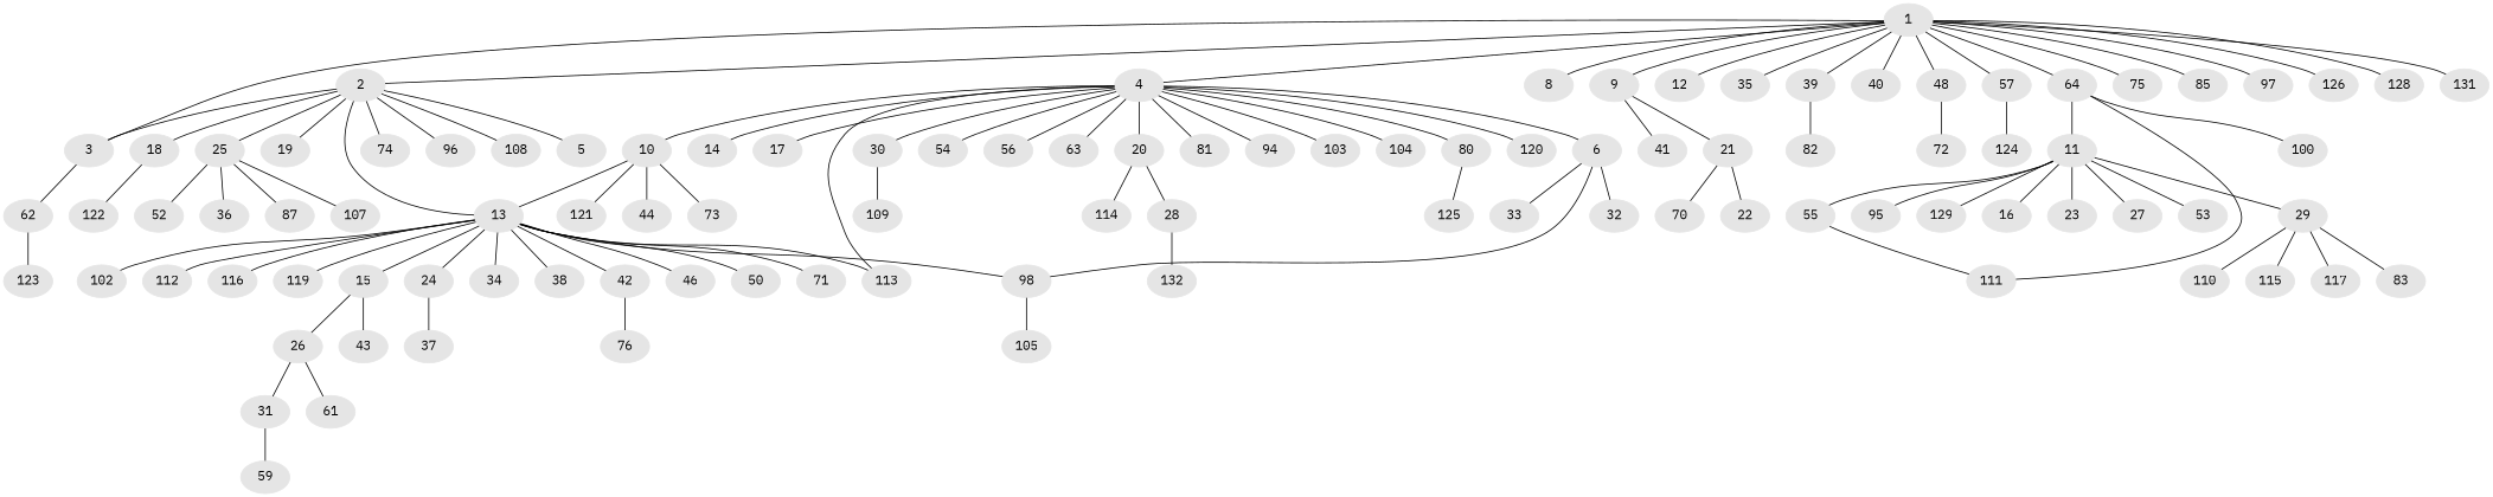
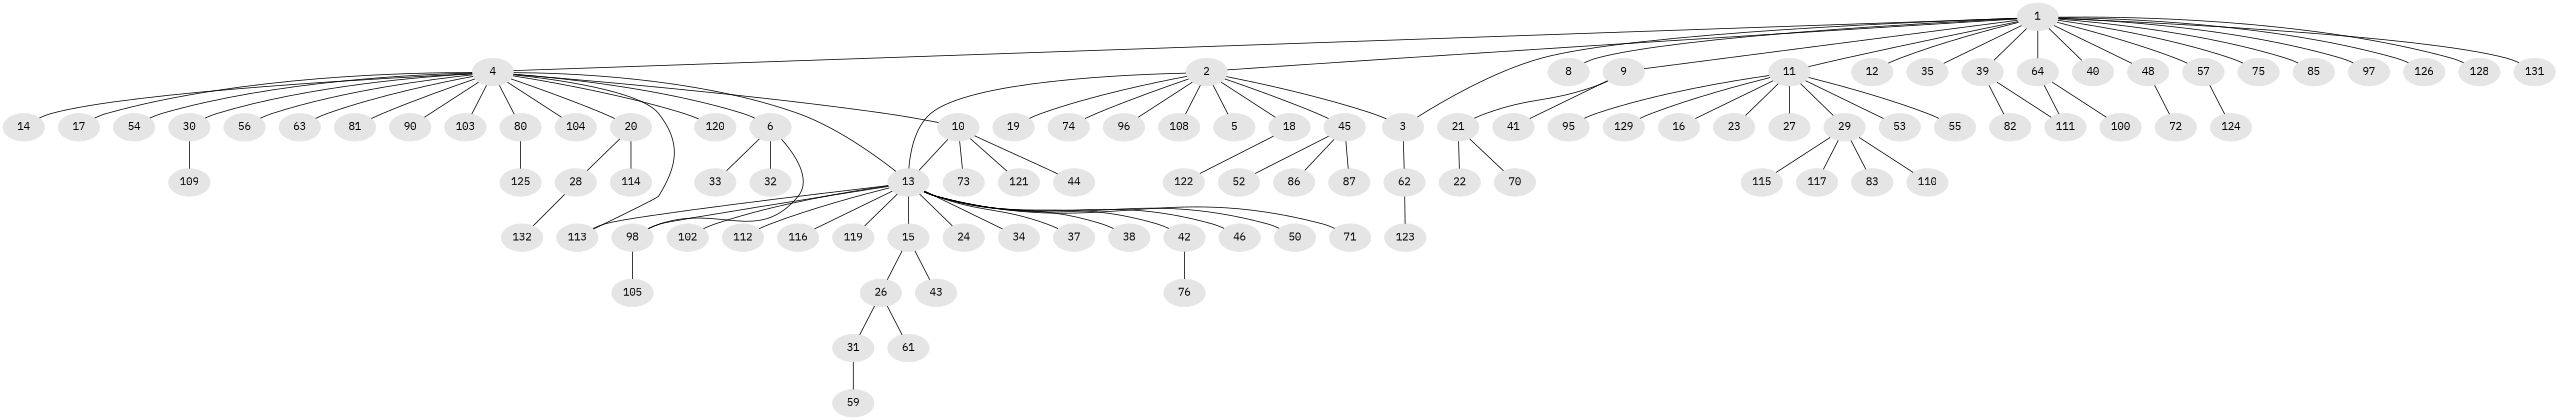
  graph {
    fontname="IBM Plex Mono"
    node [color=gray90 fontname="IBM Plex Mono" style=filled]
    edge [fontname="IBM Plex Mono"]
    1 [super="+47"]
    2 [super="+79"]
    3 [super="+60"]
    4 [super="+45"]
    8
    9 [super="+88"]
    11 [super="+66"]
    12 [super="+134"]
    35
    39 [super="+84"]
    40 [super="+77"]
    48 [super="+69"]
    57 [super="+58"]
    64 [super="+65"]
    75 [super="+91"]
    85 [super="+89"]
    97
    126
    128
    131
    5
    13 [super="+36"]
    18 [super="+106"]
    19
-   25 [super="+78"]
+   25 [super="+78" label=45]
    74
    96
    108
    62
    6 [super="+7"]
    10 [super="+92"]
    14
    17
    20 [super="+101"]
    30 [super="+118"]
    54
    56
    63
    80
    81
-   94
+   94 [label=90]
    103
    104 [super="+130"]
    113
    120
    21 [super="+68"]
    41
    16 [super="+127"]
    23
    27
    29 [super="+99"]
    53
    55
    95
    129
    82
    111
    72
    124
    100
    98
    15
    24
    34
    37
    38
    42 [super="+93"]
    46
    50
    71
    102
    112
    116
    119
    122
    52
-   86 [label=36]
+   86
    87
-   107
    123
    32
    33
    44
    73
    121
    28
    114
    109
    125
    105 [super="+133"]
    22
    70
    83
    110
    115
    117
    26 [super="+51"]
    43
    76
    31 [super="+49"]
    61
    132
    59
    1 -- 2
    1 -- 3
    1 -- 4
    1 -- 8
    1 -- 9
-   64 -- 11
+   1 -- 11
    1 -- 12
    1 -- 35
    1 -- 39
    1 -- 40
    1 -- 48
    1 -- 57
    1 -- 64
    1 -- 75
    1 -- 85
    1 -- 97
    1 -- 126
    1 -- 128
    1 -- 131
    2 -- 3
    2 -- 5
    2 -- 13
    2 -- 18
    2 -- 19
    2 -- 25
    2 -- 74
    2 -- 96
    2 -- 108
    3 -- 62
+   4 -- 13
    4 -- 6
    4 -- 10
    4 -- 14
    4 -- 17
    4 -- 20
    4 -- 30
    4 -- 54
    4 -- 56
    4 -- 63
    4 -- 80
    4 -- 81
    4 -- 94
    4 -- 103
    4 -- 104
    4 -- 113
    4 -- 120
    9 -- 21
    9 -- 41
    11 -- 16
    11 -- 23
    11 -- 27
    11 -- 29
    11 -- 53
    11 -- 55
    11 -- 95
    11 -- 129
    39 -- 82
-   55 -- 111
+   39 -- 111
    48 -- 72
    57 -- 124
    64 -- 111
    64 -- 100
    13 -- 113
    13 -- 98
    13 -- 15
    13 -- 24
    13 -- 34
-   24 -- 37
+   13 -- 37
    13 -- 38
    13 -- 42
    13 -- 46
    13 -- 50
    13 -- 71
    13 -- 102
    13 -- 112
    13 -- 116
    13 -- 119
    18 -- 122
    25 -- 52
    25 -- 86
    25 -- 87
-   25 -- 107
    62 -- 123
    6 -- 98
    6 -- 32
    6 -- 33
    10 -- 13
    10 -- 44
    10 -- 73
    10 -- 121
    20 -- 28
    20 -- 114
    30 -- 109
    80 -- 125
    21 -- 22
    21 -- 70
    29 -- 83
    29 -- 110
    29 -- 115
    29 -- 117
    98 -- 105
    15 -- 26
    15 -- 43
    42 -- 76
    28 -- 132
    26 -- 31
    26 -- 61
    31 -- 59
  }
